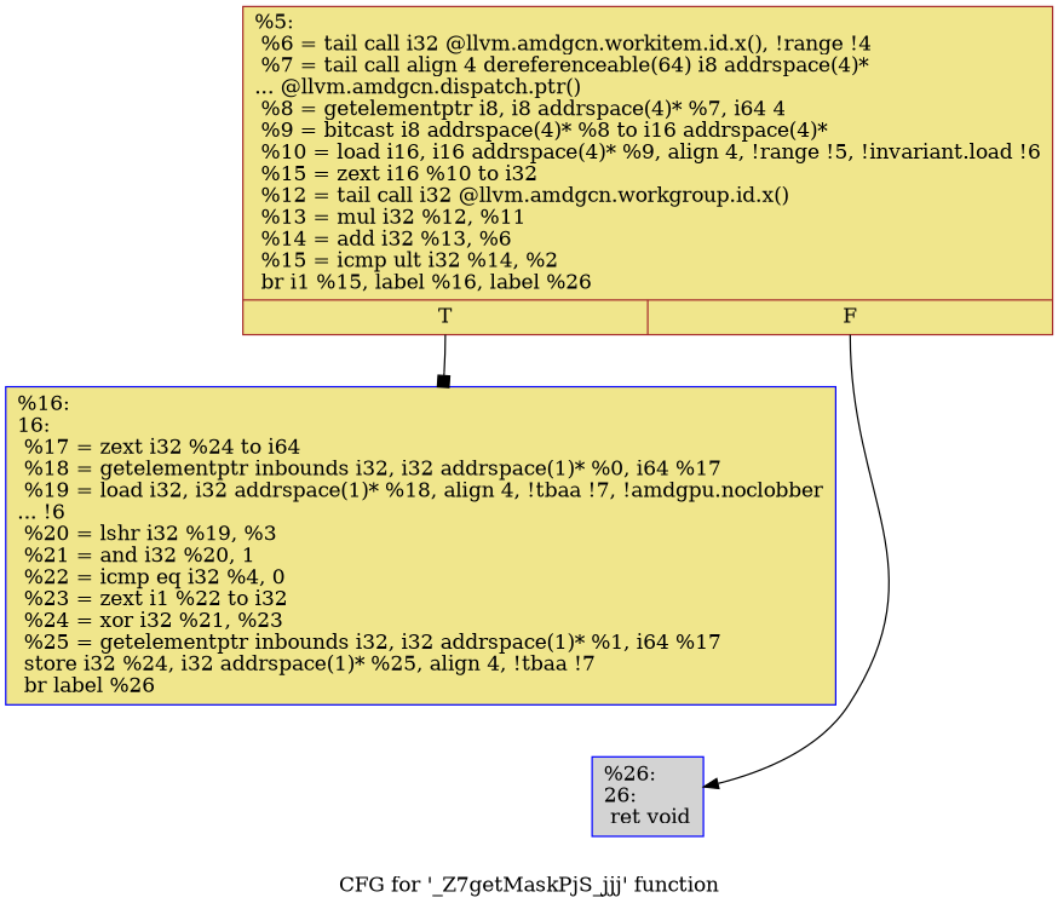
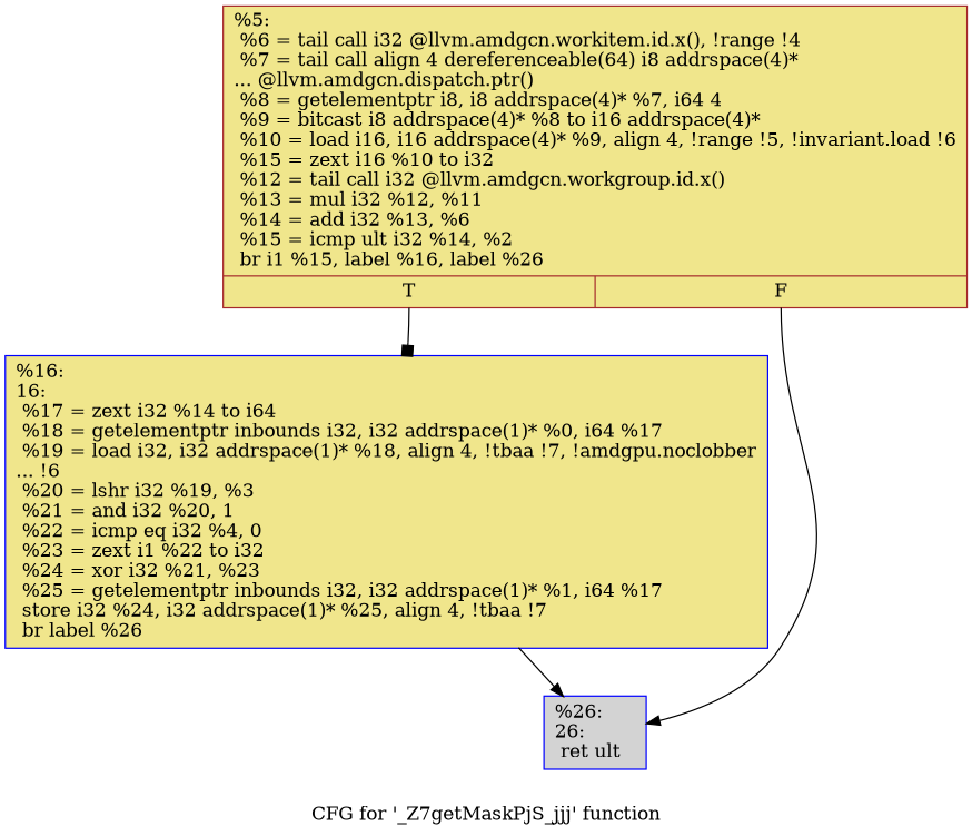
  digraph {
    label="CFG for '_Z7getMaskPjS_jjj' function"
    node [color=blue fillcolor=khaki shape=record style=filled]
    edge [arrowhead=normal]
    n1 [color=brown label="{%5:\l  %6 = tail call i32 @llvm.amdgcn.workitem.id.x(), !range !4\l  %7 = tail call align 4 dereferenceable(64) i8 addrspace(4)*\l... @llvm.amdgcn.dispatch.ptr()\l  %8 = getelementptr i8, i8 addrspace(4)* %7, i64 4\l  %9 = bitcast i8 addrspace(4)* %8 to i16 addrspace(4)*\l  %10 = load i16, i16 addrspace(4)* %9, align 4, !range !5, !invariant.load !6\l  %15 = zext i16 %10 to i32\l  %12 = tail call i32 @llvm.amdgcn.workgroup.id.x()\l  %13 = mul i32 %12, %11\l  %14 = add i32 %13, %6\l  %15 = icmp ult i32 %14, %2\l  br i1 %15, label %16, label %26\l|{<s0>T|<s1>F}}"]
-   n2 [label="{%16:\l16:                                               \l  %17 = zext i32 %24 to i64\l  %18 = getelementptr inbounds i32, i32 addrspace(1)* %0, i64 %17\l  %19 = load i32, i32 addrspace(1)* %18, align 4, !tbaa !7, !amdgpu.noclobber\l... !6\l  %20 = lshr i32 %19, %3\l  %21 = and i32 %20, 1\l  %22 = icmp eq i32 %4, 0\l  %23 = zext i1 %22 to i32\l  %24 = xor i32 %21, %23\l  %25 = getelementptr inbounds i32, i32 addrspace(1)* %1, i64 %17\l  store i32 %24, i32 addrspace(1)* %25, align 4, !tbaa !7\l  br label %26\l}"]
-   n3 [fillcolor=lightgrey label="{%26:\l26:                                               \l  ret void\l}"]
+   n2 [label="{%16:\l16:                                               \l  %17 = zext i32 %14 to i64\l  %18 = getelementptr inbounds i32, i32 addrspace(1)* %0, i64 %17\l  %19 = load i32, i32 addrspace(1)* %18, align 4, !tbaa !7, !amdgpu.noclobber\l... !6\l  %20 = lshr i32 %19, %3\l  %21 = and i32 %20, 1\l  %22 = icmp eq i32 %4, 0\l  %23 = zext i1 %22 to i32\l  %24 = xor i32 %21, %23\l  %25 = getelementptr inbounds i32, i32 addrspace(1)* %1, i64 %17\l  store i32 %24, i32 addrspace(1)* %25, align 4, !tbaa !7\l  br label %26\l}"]
+   n3 [fillcolor=lightgrey label="{%26:\l26:                                               \l  ret ult\l}"]
    n1 -> n2 [arrowhead=box tailport=s0]
    n1 -> n3 [tailport=s1]
+   n2 -> n3
  }
